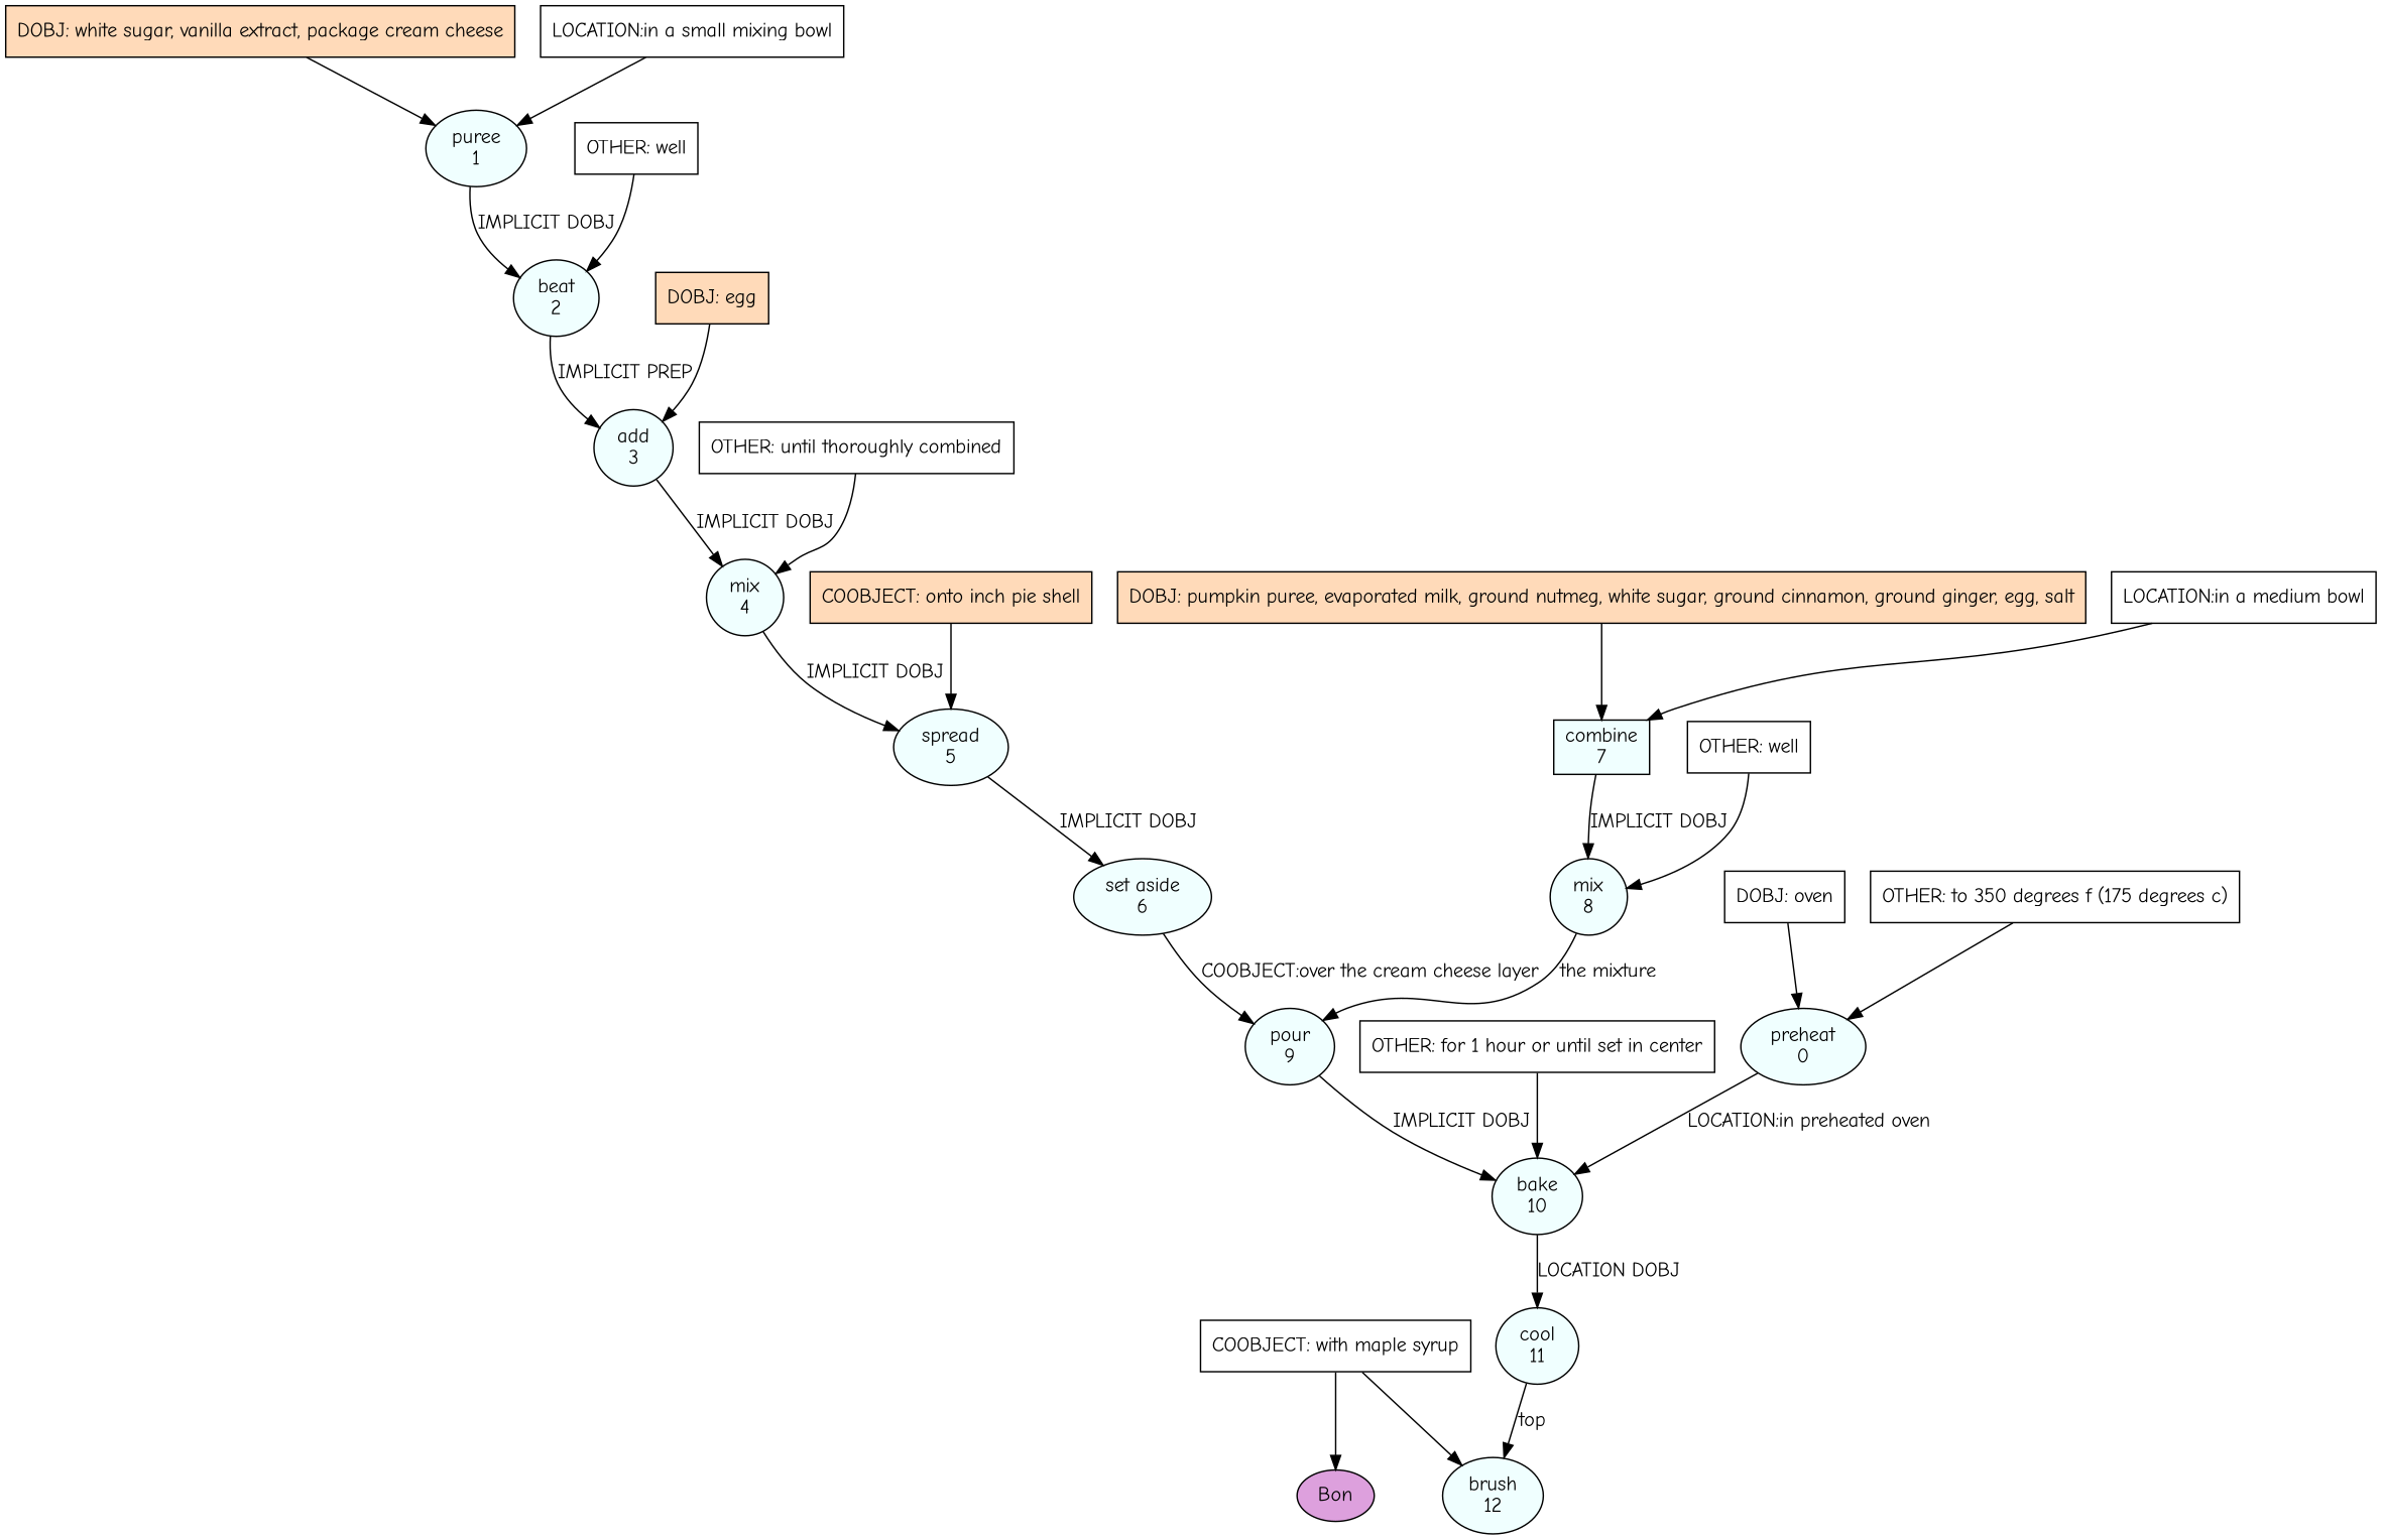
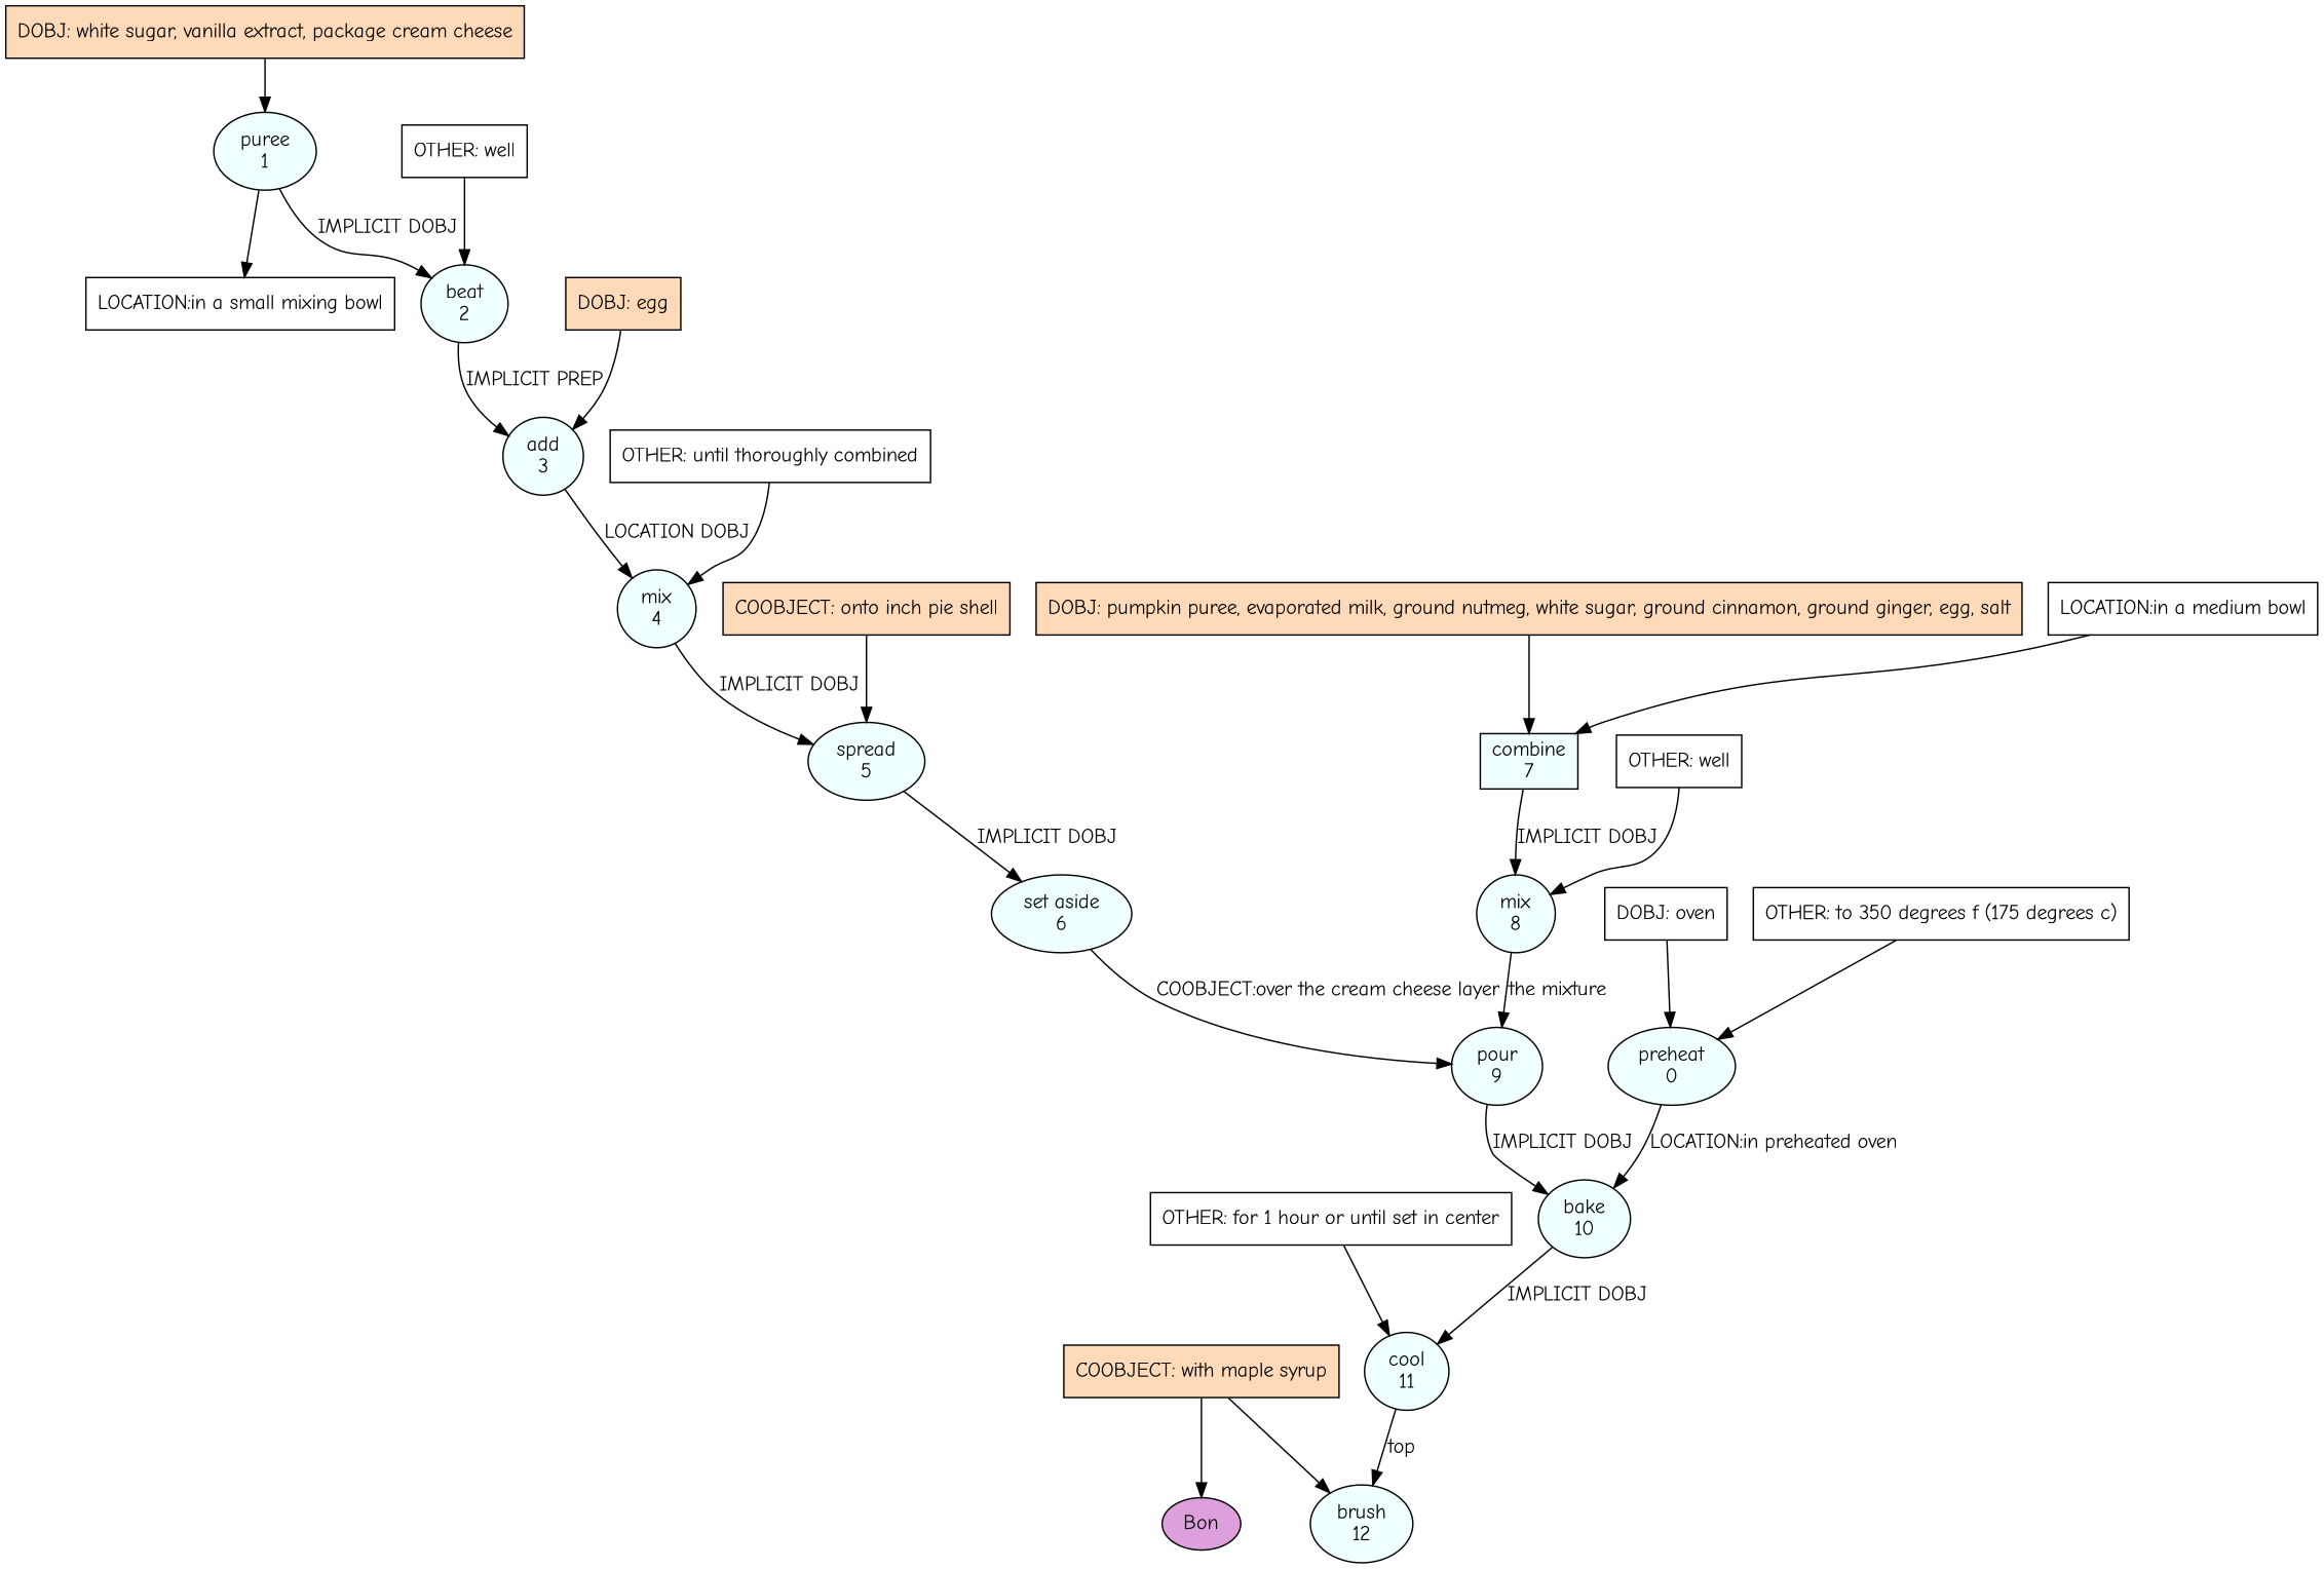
  digraph {
    fontname="Comic Neue"
    node [fillcolor=azure fontname="Comic Neue" shape=box style=filled]
    edge [fontname="Comic Neue"]
    n1 [label="preheat\n0" shape=oval]
    n2 [label="bake\n10" shape=oval]
    n3 [label="cool\n11" shape=oval]
    n4 [label="puree\n1" shape=oval]
    n5 [label="beat\n2" shape=oval]
    n6 [label="add\n3" shape=oval]
    n7 [label="mix\n4" shape=oval]
    n8 [label="spread\n5" shape=oval]
    n9 [label="set aside\n6" shape=oval]
    n10 [label="pour\n9" shape=oval]
    n11 [label="combine\n7"]
    n12 [label="mix\n8" shape=oval]
    n13 [label="brush\n12" shape=oval]
    n14 [fillcolor=plum label=Bon shape=oval]
    n15 [fillcolor=peachpuff label="DOBJ: pumpkin puree, evaporated milk, ground nutmeg, white sugar, ground cinnamon, ground ginger, egg, salt"]
    n16 [fillcolor=white label="LOCATION:in a medium bowl"]
    n17 [fillcolor=peachpuff label="DOBJ: white sugar, vanilla extract, package cream cheese"]
    n18 [fillcolor=white label="LOCATION:in a small mixing bowl"]
    n19 [fillcolor=white label="DOBJ: oven"]
    n20 [fillcolor=white label="OTHER: to 350 degrees f (175 degrees c)"]
    n21 [fillcolor=white label="OTHER: well"]
    n22 [fillcolor=peachpuff label="DOBJ: egg"]
    n23 [fillcolor=white label="OTHER: until thoroughly combined"]
    n24 [fillcolor=peachpuff label="COOBJECT: onto inch pie shell"]
    n25 [fillcolor=white label="OTHER: well"]
    n26 [fillcolor=white label="OTHER: for 1 hour or until set in center"]
-   n27 [fillcolor=white label="COOBJECT: with maple syrup"]
+   n27 [fillcolor=peachpuff label="COOBJECT: with maple syrup"]
    n1 -> n2 [label="LOCATION:in preheated oven"]
-   n2 -> n3 [label="LOCATION DOBJ"]
+   n2 -> n3 [label="IMPLICIT DOBJ"]
    n3 -> n13 [label=top]
    n4 -> n5 [label="IMPLICIT DOBJ"]
    n5 -> n6 [label="IMPLICIT PREP"]
-   n6 -> n7 [label="IMPLICIT DOBJ"]
+   n6 -> n7 [label="LOCATION DOBJ"]
    n7 -> n8 [label="IMPLICIT DOBJ"]
    n8 -> n9 [label="IMPLICIT DOBJ"]
    n9 -> n10 [label="COOBJECT:over the cream cheese layer"]
    n10 -> n2 [label="IMPLICIT DOBJ"]
    n11 -> n12 [label="IMPLICIT DOBJ"]
    n12 -> n10 [label="the mixture"]
    n15 -> n11
    n16 -> n11
    n17 -> n4
-   n18 -> n4
+   n4 -> n18
    n19 -> n1
    n20 -> n1
    n21 -> n5
    n22 -> n6
    n23 -> n7
    n24 -> n8
    n25 -> n12
-   n26 -> n2
+   n26 -> n3
    n27 -> n13
    n27 -> n14
  }
